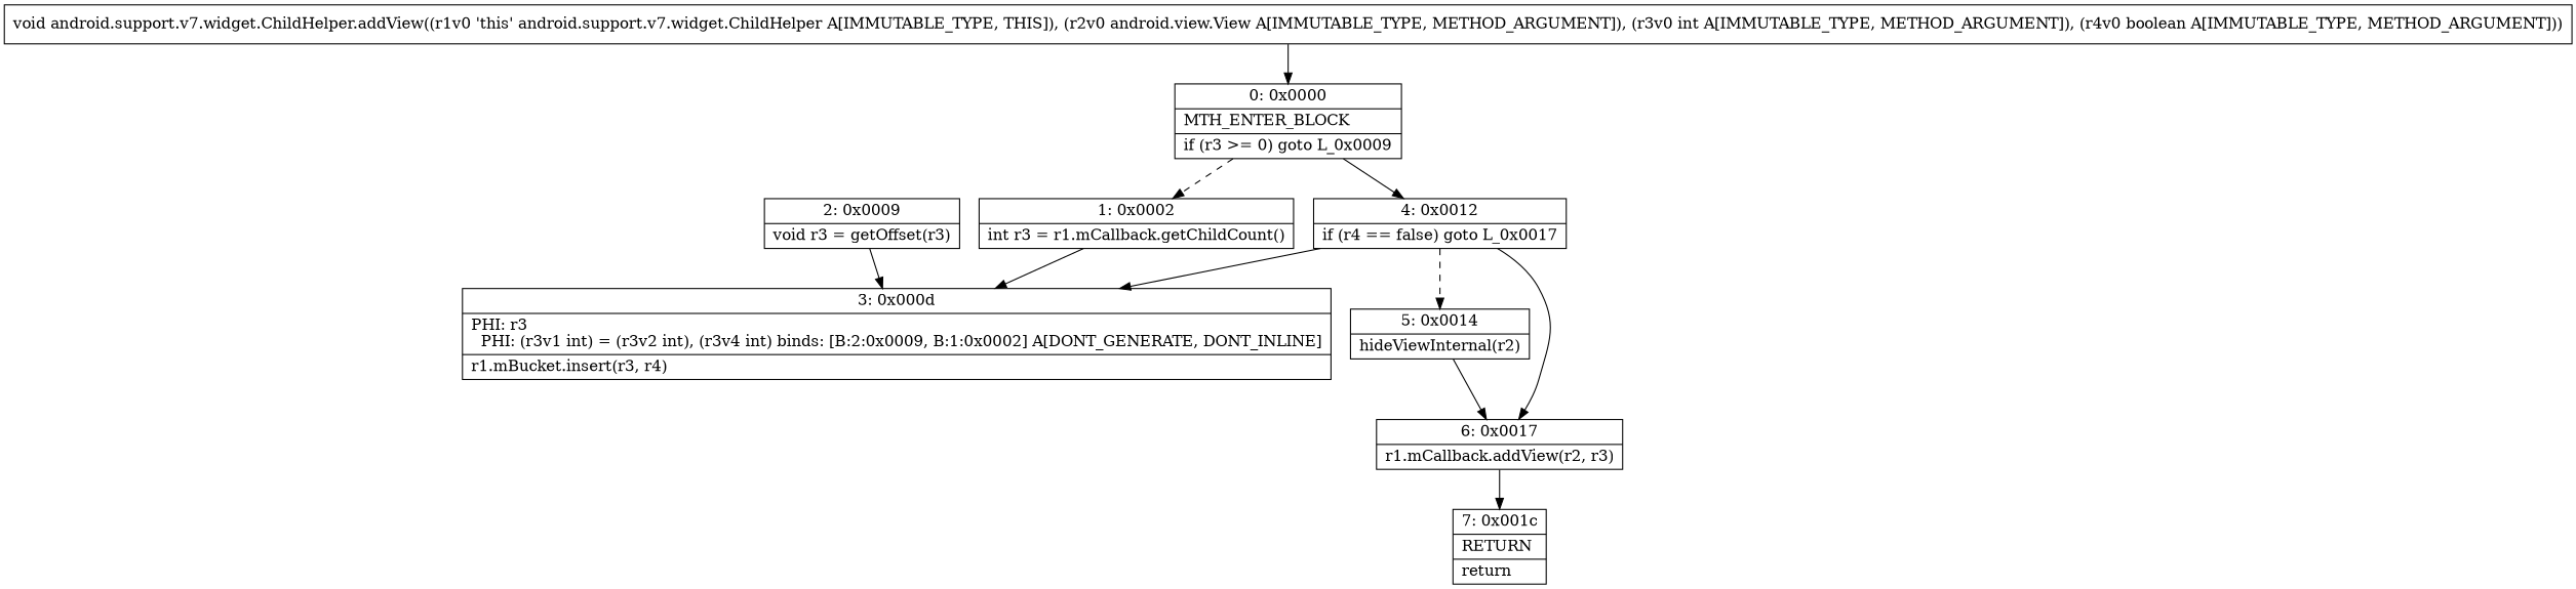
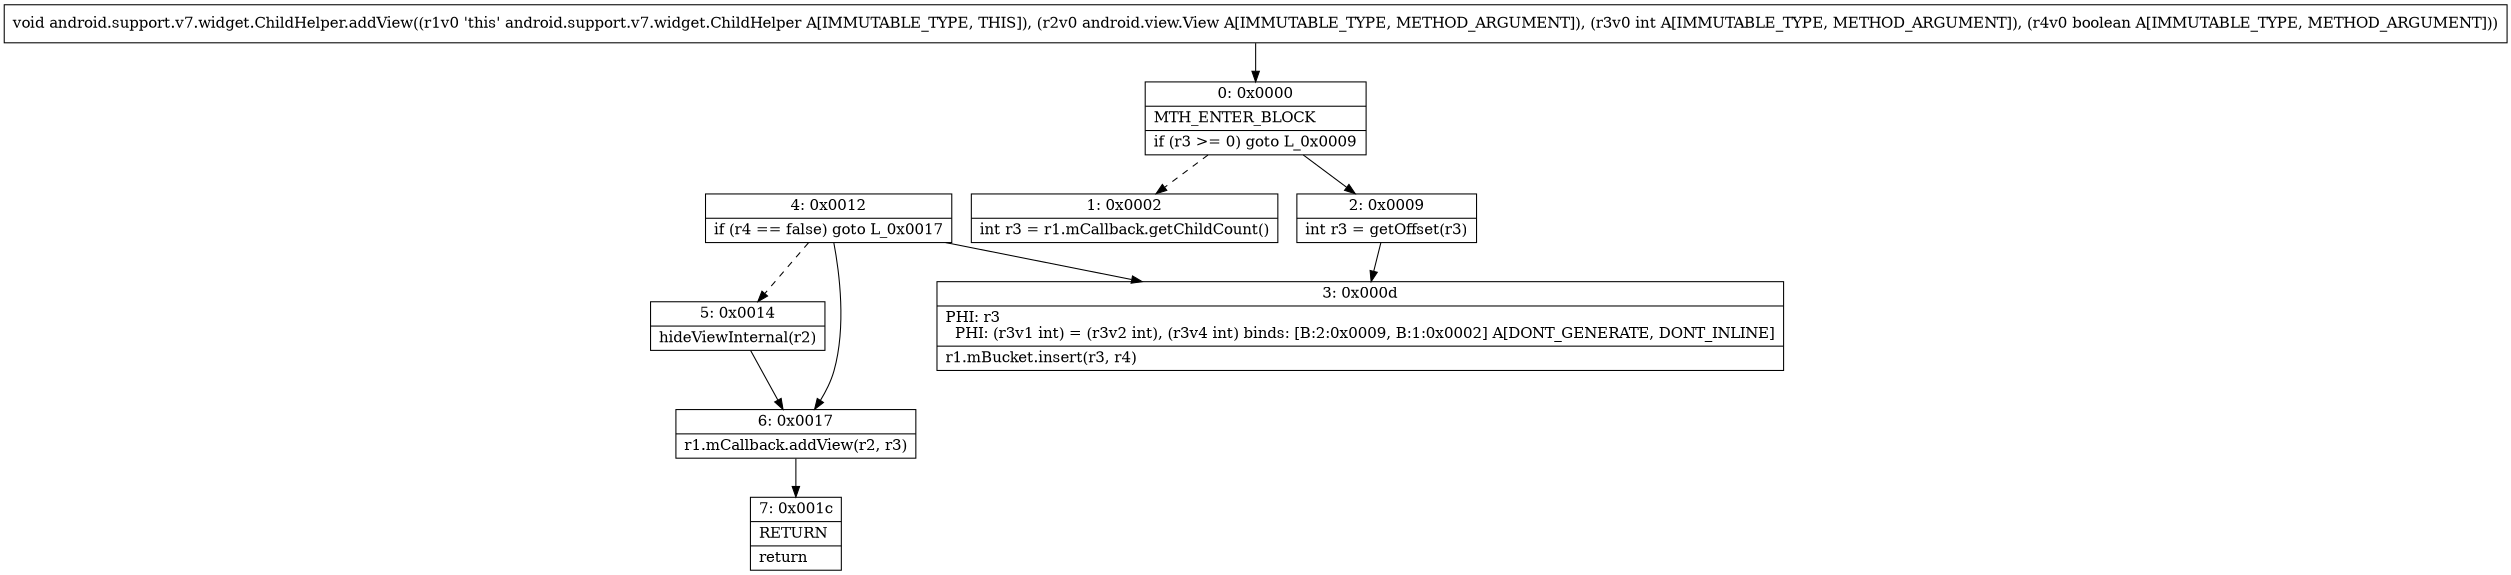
  digraph {
    node [shape=record]
    n1 [label="{0\:\ 0x0000|MTH_ENTER_BLOCK\l|if (r3 \>= 0) goto L_0x0009\l}"]
    n2 [label="{1\:\ 0x0002|int r3 = r1.mCallback.getChildCount()\l}"]
-   n3 [label="{2\:\ 0x0009|void r3 = getOffset(r3)\l}"]
+   n3 [label="{2\:\ 0x0009|int r3 = getOffset(r3)\l}"]
    n4 [label="{3\:\ 0x000d|PHI: r3 \l  PHI: (r3v1 int) = (r3v2 int), (r3v4 int) binds: [B:2:0x0009, B:1:0x0002] A[DONT_GENERATE, DONT_INLINE]\l|r1.mBucket.insert(r3, r4)\l}"]
    n5 [label="{4\:\ 0x0012|if (r4 == false) goto L_0x0017\l}"]
    n6 [label="{5\:\ 0x0014|hideViewInternal(r2)\l}"]
    n7 [label="{6\:\ 0x0017|r1.mCallback.addView(r2, r3)\l}"]
    n8 [label="{7\:\ 0x001c|RETURN\l|return\l}"]
    n9 [label="{void android.support.v7.widget.ChildHelper.addView((r1v0 'this' android.support.v7.widget.ChildHelper A[IMMUTABLE_TYPE, THIS]), (r2v0 android.view.View A[IMMUTABLE_TYPE, METHOD_ARGUMENT]), (r3v0 int A[IMMUTABLE_TYPE, METHOD_ARGUMENT]), (r4v0 boolean A[IMMUTABLE_TYPE, METHOD_ARGUMENT])) }"]
    n1 -> n2 [style=dashed]
-   n1 -> n5
-   n2 -> n4
+   n1 -> n3
    n3 -> n4
    n5 -> n4
    n5 -> n6 [style=dashed]
    n5 -> n7
    n6 -> n7
    n7 -> n8
    n9 -> n1
  }
